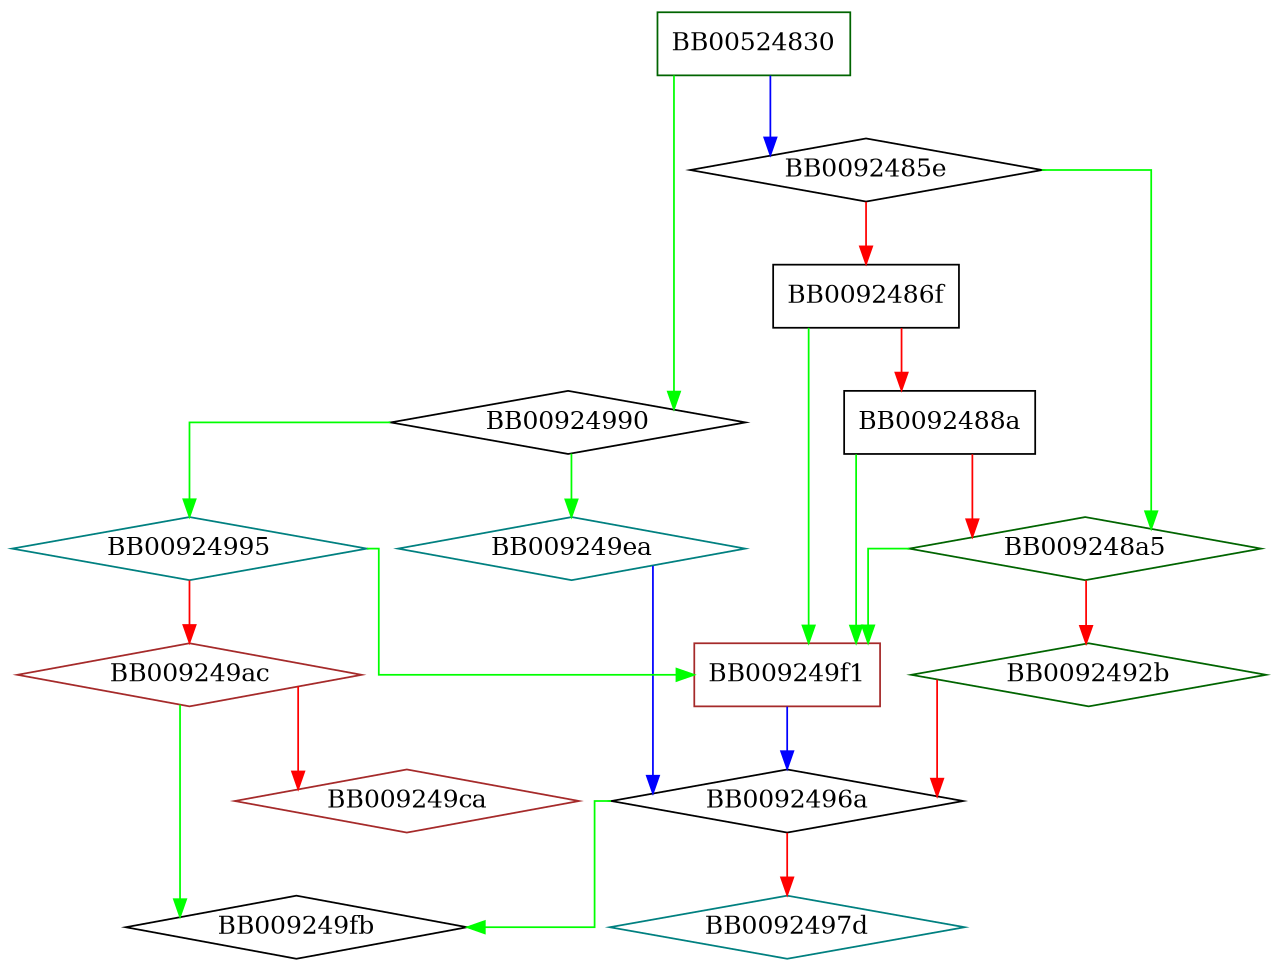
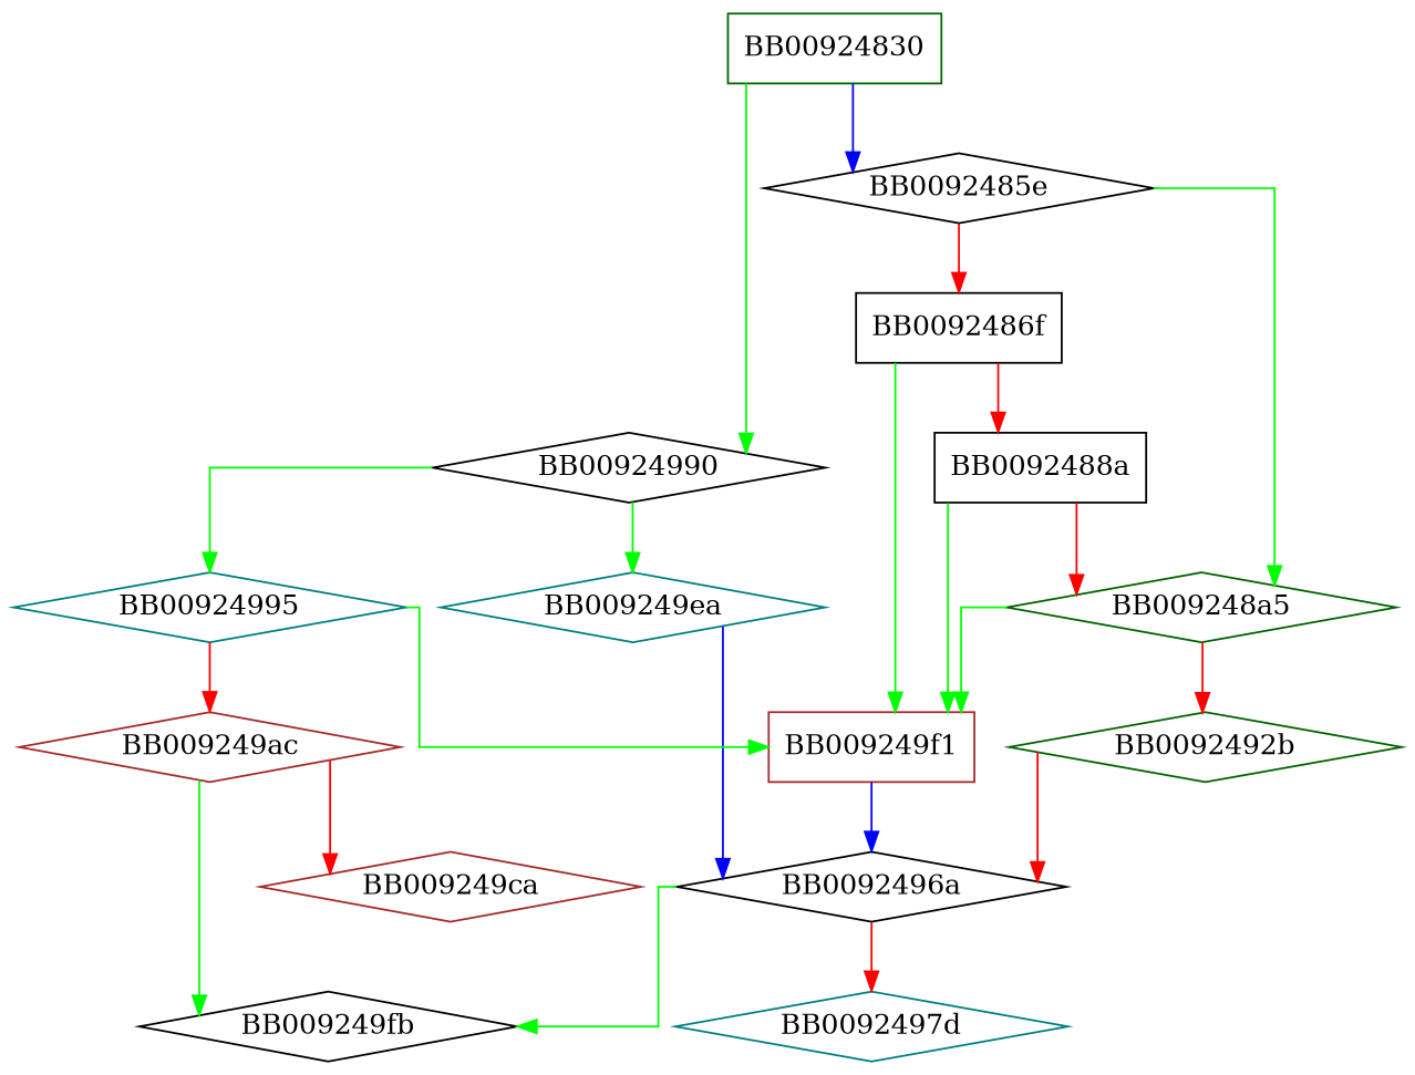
  digraph {
    splines=ortho
    node [color=black shape=diamond]
    edge [color=green]
-   BB00924830 [color=darkgreen shape=box label=BB00524830]
+   BB00924830 [color=darkgreen shape=box]
    BB00924990
    BB0092485e
    BB009249ea [color=teal]
    BB00924995 [color=teal]
    BB009248a5 [color=darkgreen]
    BB0092486f [shape=box]
    BB0092496a
    BB009249f1 [color=brown shape=box]
    BB009249ac [color=brown]
    BB0092492b [color=darkgreen]
    BB0092488a [shape=box]
    BB009249fb
    BB0092497d [color=teal]
    BB009249ca [color=brown]
    BB00924830 -> BB00924990
    BB00924830 -> BB0092485e [color=blue]
    BB00924990 -> BB009249ea
    BB00924990 -> BB00924995
    BB0092485e -> BB009248a5
    BB0092485e -> BB0092486f [color=red]
    BB009249ea -> BB0092496a [color=blue]
    BB00924995 -> BB009249f1
    BB00924995 -> BB009249ac [color=red]
    BB009248a5 -> BB009249f1
    BB009248a5 -> BB0092492b [color=red]
    BB0092486f -> BB009249f1
    BB0092486f -> BB0092488a [color=red]
    BB0092496a -> BB009249fb
    BB0092496a -> BB0092497d [color=red]
    BB009249f1 -> BB0092496a [color=blue]
    BB009249ac -> BB009249fb
    BB009249ac -> BB009249ca [color=red]
    BB0092492b -> BB0092496a [color=red]
    BB0092488a -> BB009248a5 [color=red]
    BB0092488a -> BB009249f1
  }
